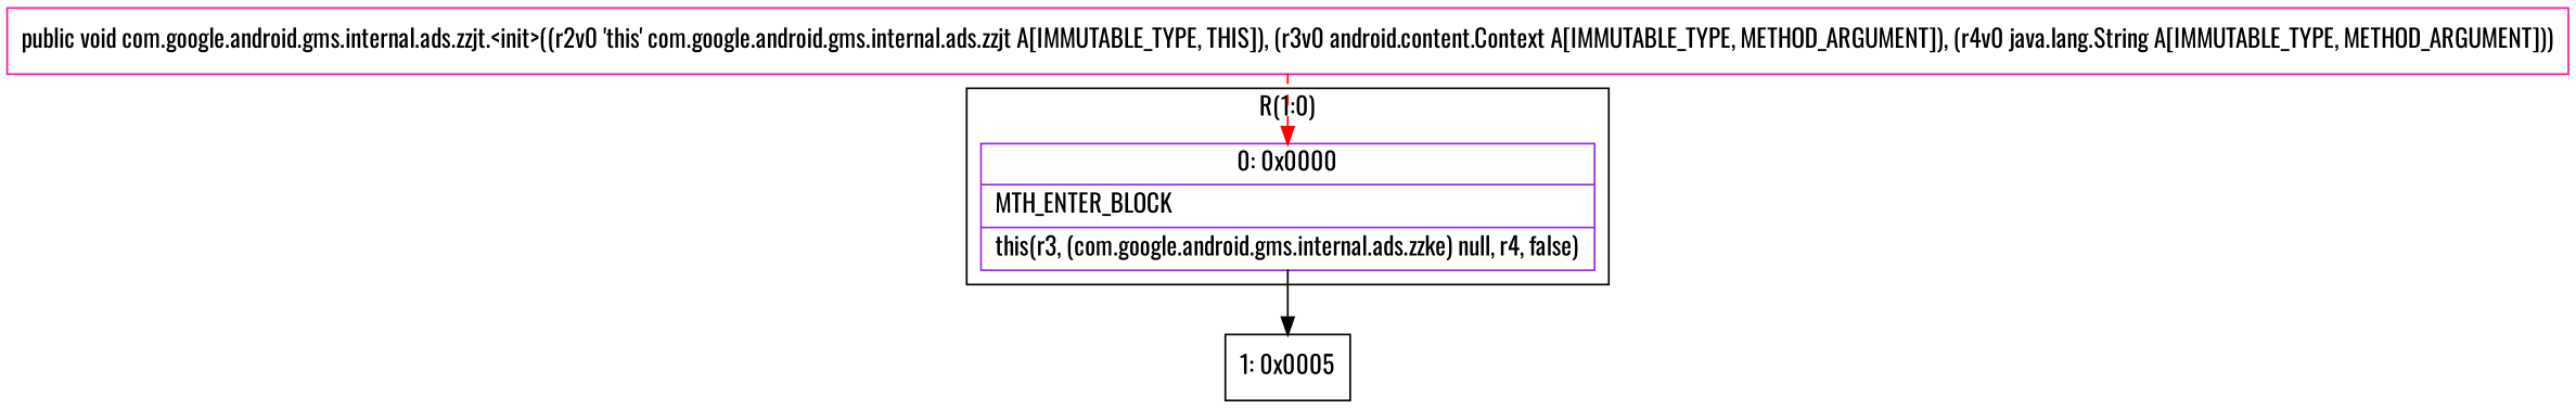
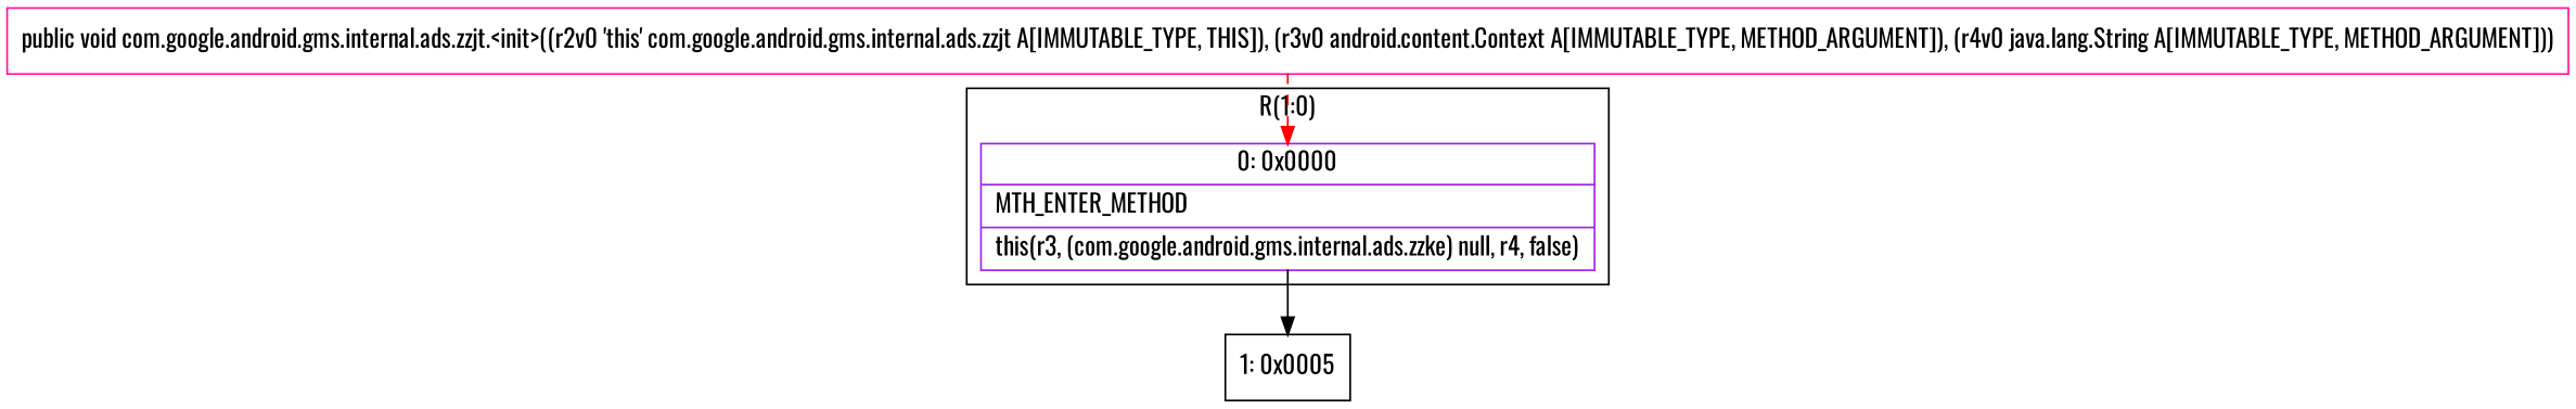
  digraph {
    fontname=Oswald
    node [shape=record fontname=Oswald]
    edge [fontname=Oswald]
-   n1 [color=purple label="{0\:\ 0x0000|MTH_ENTER_BLOCK\l|this(r3, (com.google.android.gms.internal.ads.zzke) null, r4, false)\l}"]
+   n1 [color=purple label="{0\:\ 0x0000|MTH_ENTER_METHOD\l|this(r3, (com.google.android.gms.internal.ads.zzke) null, r4, false)\l}"]
    n2 [color=black label="{1\:\ 0x0005}"]
    n3 [label="{public void com.google.android.gms.internal.ads.zzjt.\<init\>((r2v0 'this' com.google.android.gms.internal.ads.zzjt A[IMMUTABLE_TYPE, THIS]), (r3v0 android.content.Context A[IMMUTABLE_TYPE, METHOD_ARGUMENT]), (r4v0 java.lang.String A[IMMUTABLE_TYPE, METHOD_ARGUMENT])) }" color=deeppink]
    subgraph cluster_1 {
      label="R(1:0)"
      n1
    }
    n1 -> n2 [color=black style=solid]
    n3 -> n1 [color=red style=dashed]
  }
